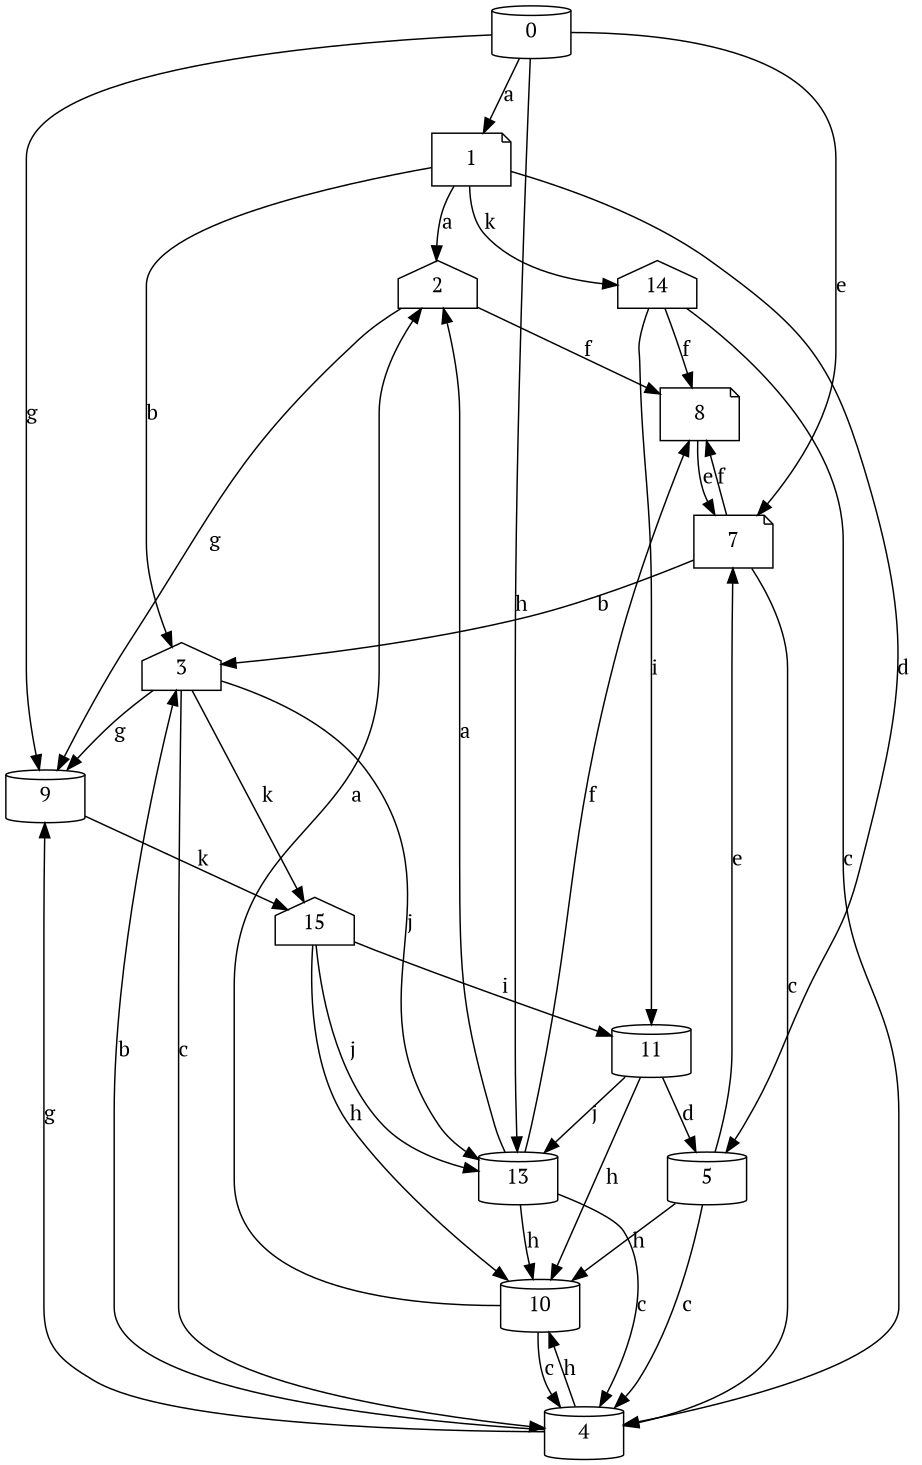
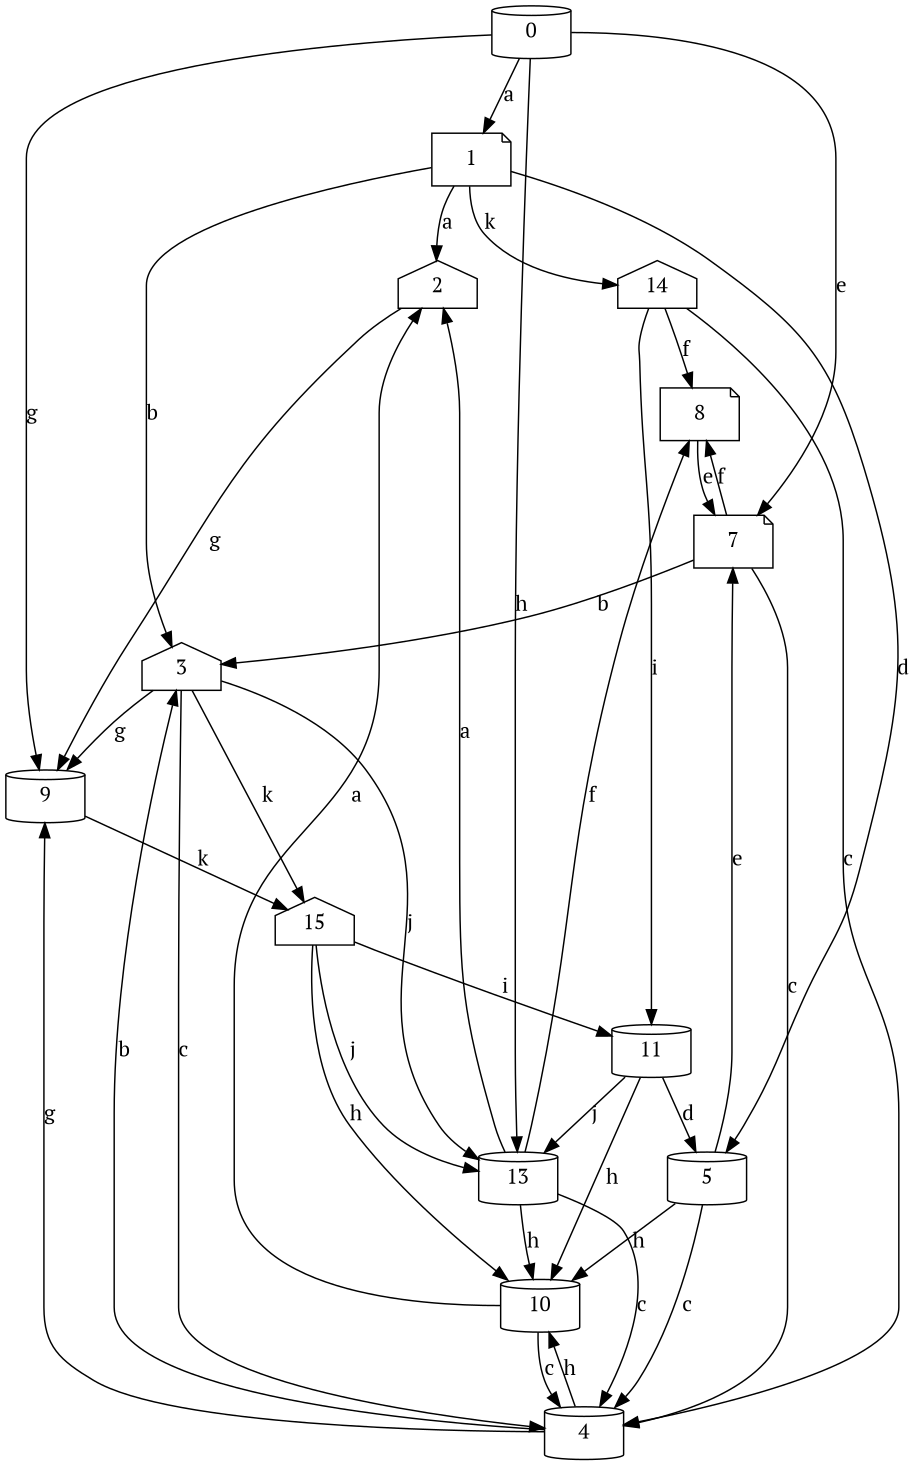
  strict digraph {
    fontname="PT Serif"
    node [fontname="PT Serif" shape=cylinder]
    edge [fontname="PT Serif"]
    1 [shape=note]
    2 [shape=house]
    3 [shape=house]
    5
    14 [shape=house]
    8 [shape=note]
    9
    4
    13
    15 [shape=house]
    10
    7 [shape=note]
    11
    0
    1 -> 2 [label=a]
    1 -> 3 [label=b]
    1 -> 5 [label=d]
    1 -> 14 [label=k]
-   2 -> 8 [label=f]
    2 -> 9 [label=g]
    3 -> 9 [label=g]
    3 -> 4 [label=c]
    3 -> 13 [label=j]
    3 -> 15 [label=k]
    5 -> 4 [label=c]
    5 -> 10 [label=h]
    5 -> 7 [label=e]
    14 -> 8 [label=f]
    14 -> 4 [label=c]
    14 -> 11 [label=i]
    8 -> 7 [label=e]
    9 -> 15 [label=k]
    4 -> 3 [label=b]
    4 -> 9 [label=g]
    4 -> 10 [label=h]
    13 -> 2 [label=a]
    13 -> 8 [label=f]
    13 -> 4 [label=c]
    13 -> 10 [label=h]
    15 -> 13 [label=j]
    15 -> 10 [label=h]
    15 -> 11 [label=i]
    10 -> 2 [label=a]
    10 -> 4 [label=c]
    7 -> 3 [label=b]
    7 -> 8 [label=f]
    7 -> 4 [label=c]
    11 -> 5 [label=d]
    11 -> 13 [label=j]
    11 -> 10 [label=h]
    0 -> 1 [label=a]
    0 -> 9 [label=g]
    0 -> 13 [label=h]
    0 -> 7 [label=e]
  }
